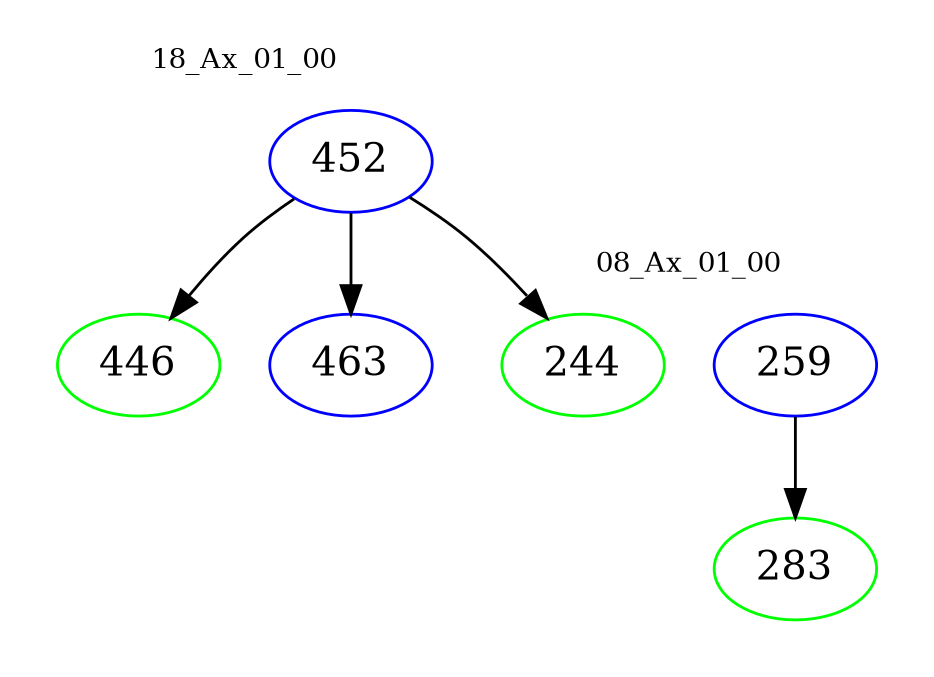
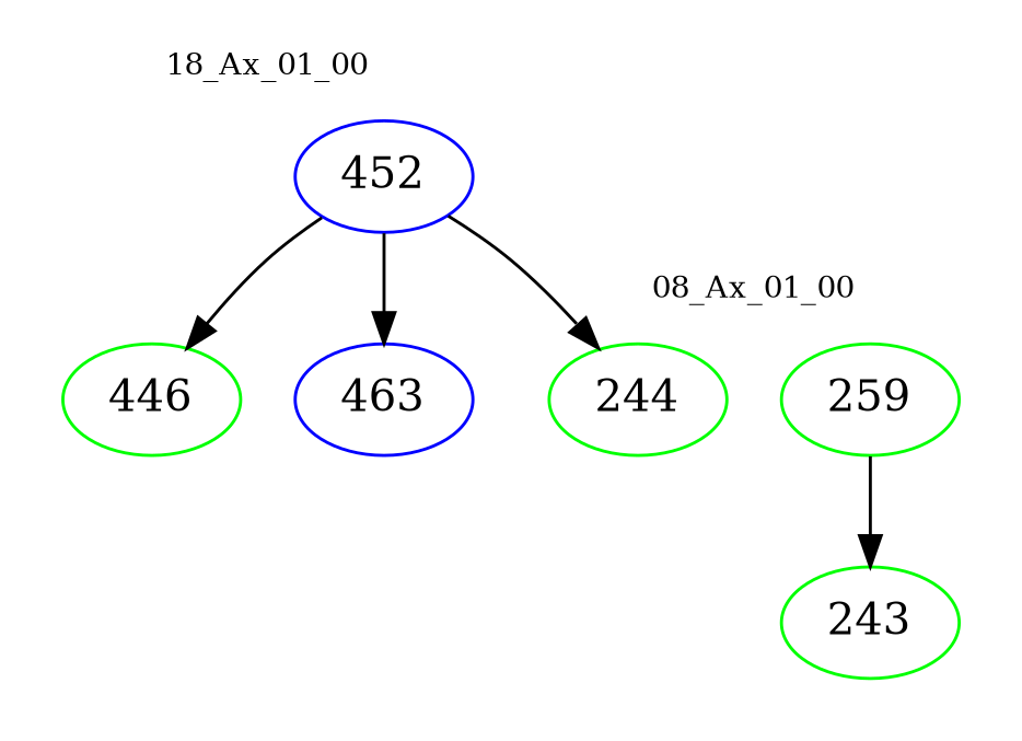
  digraph {
    node [color=blue]
    edge [color=black]
    n1 [label=452]
    n2 [color=green label=446]
    n3 [label=463]
-   n4 [label=259]
+   n4 [color=green label=259]
    n5 [color=green label=244]
-   n6 [color=green label=283]
+   n6 [color=green label=243]
    subgraph cluster_1 {
      color=white
      fontsize=10
      label="18_Ax_01_00"
      n1
      n2
      n3
    }
    subgraph cluster_2 {
      color=white
      fontsize=10
      label="08_Ax_01_00"
      n4
      n5
      n6
    }
    n1 -> n2
    n1 -> n3
    n1 -> n5
    n4 -> n6
  }
